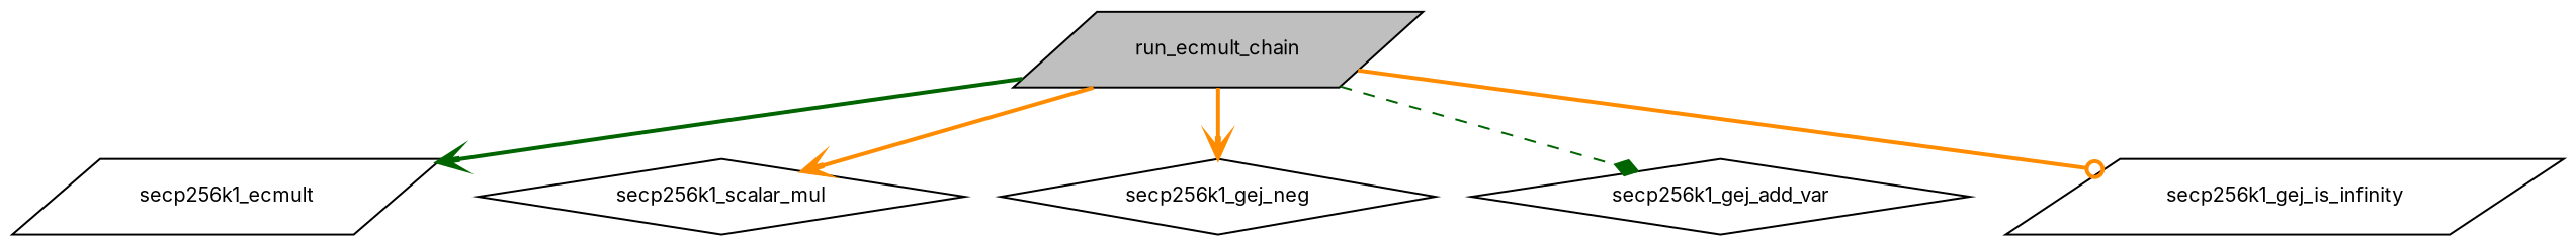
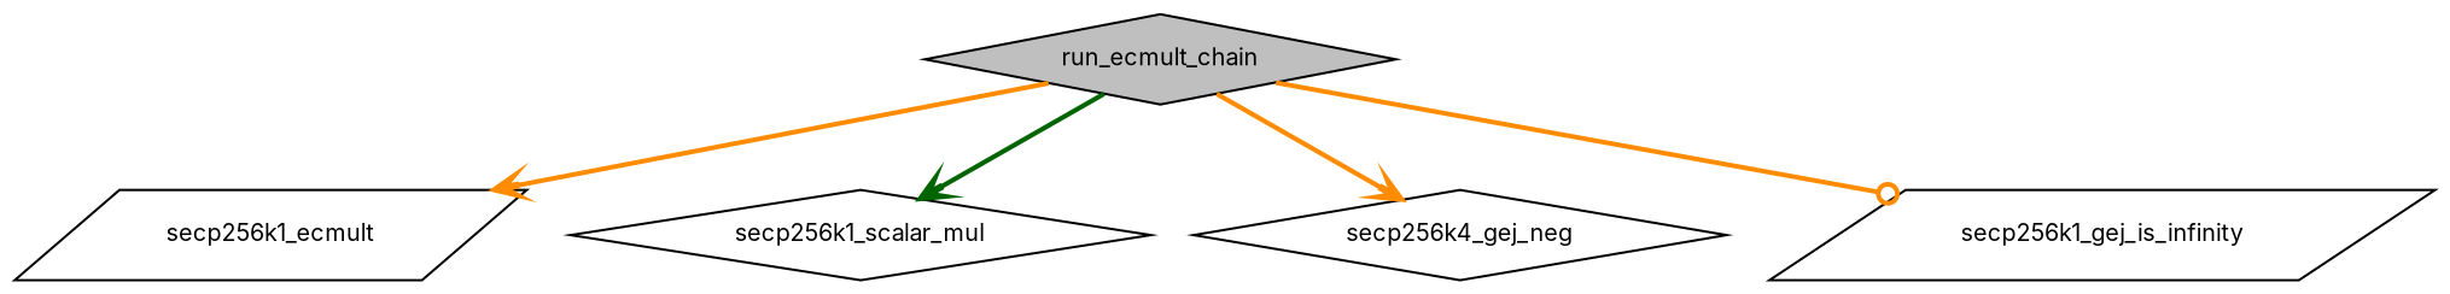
  digraph {
    fontname=Inter
    rankdir=TB
    node [color=black fillcolor=white fontname=Inter fontsize=10 shape=diamond style=filled]
    edge [arrowhead=vee color=darkorange fontname=Inter fontsize=10 labelfontname=Helvetica labelfontsize=10 style=bold]
-   n1 [fillcolor=grey75 fontcolor=black height=0.2 label=run_ecmult_chain shape=parallelogram width=0.4]
+   n1 [fillcolor=grey75 fontcolor=black height=0.2 label=run_ecmult_chain width=0.4]
    n2 [height=0.2 label=secp256k1_ecmult shape=parallelogram width=0.4]
    n3 [height=0.2 label=secp256k1_scalar_mul width=0.4]
-   n4 [height=0.2 label=secp256k1_gej_neg width=0.4]
-   n5 [height=0.2 label=secp256k1_gej_add_var width=0.4]
+   n4 [height=0.2 label=secp256k4_gej_neg width=0.4]
    n6 [height=0.2 label=secp256k1_gej_is_infinity shape=parallelogram width=0.4]
-   n1 -> n2 [color=darkgreen]
-   n1 -> n3
+   n1 -> n2
+   n1 -> n3 [color=darkgreen]
    n1 -> n4
-   n1 -> n5 [arrowhead=diamond color=darkgreen style=dashed]
    n1 -> n6 [arrowhead=odot]
  }
